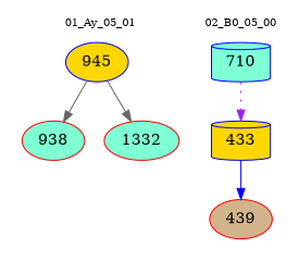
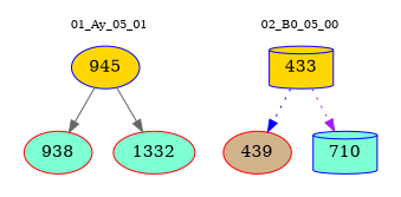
  digraph {
    node [color=blue fillcolor=aquamarine shape=ellipse style=filled]
    edge [color=gray40 style=solid]
    n1 [fillcolor=gold label=945]
    n2 [color=red label=938]
    n3 [color=red label=1332]
    n4 [fillcolor=gold label=433 shape=cylinder]
    n5 [color=red fillcolor=tan label=439]
    n6 [label=710 shape=cylinder]
    subgraph cluster_1 {
      color=white
      fontsize=10
      label="01_Ay_05_01"
      n1
      n2
      n3
    }
    subgraph cluster_2 {
      color=white
      fontsize=10
      label="02_B0_05_00"
      n4
      n5
      n6
    }
    n1 -> n2
    n1 -> n3
-   n4 -> n5 [color=blue]
-   n6 -> n4 [color=purple style=dotted]
+   n4 -> n5 [color=blue style=dotted]
+   n4 -> n6 [color=purple style=dotted]
  }
